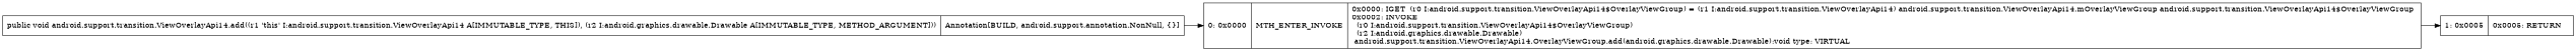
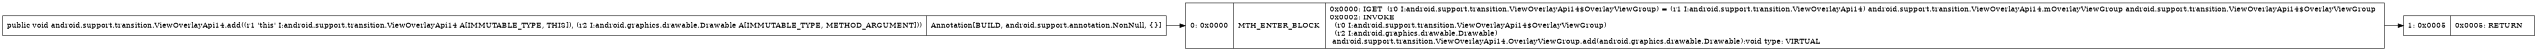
  digraph {
    rankdir=LR
    node [shape=record]
-   n1 [label="{0\:\ 0x0000|MTH_ENTER_INVOKE\l|0x0000: IGET  (r0 I:android.support.transition.ViewOverlayApi14$OverlayViewGroup) = (r1 I:android.support.transition.ViewOverlayApi14) android.support.transition.ViewOverlayApi14.mOverlayViewGroup android.support.transition.ViewOverlayApi14$OverlayViewGroup \l0x0002: INVOKE  \l  (r0 I:android.support.transition.ViewOverlayApi14$OverlayViewGroup)\l  (r2 I:android.graphics.drawable.Drawable)\l android.support.transition.ViewOverlayApi14.OverlayViewGroup.add(android.graphics.drawable.Drawable):void type: VIRTUAL \l}"]
+   n1 [label="{0\:\ 0x0000|MTH_ENTER_BLOCK\l|0x0000: IGET  (r0 I:android.support.transition.ViewOverlayApi14$OverlayViewGroup) = (r1 I:android.support.transition.ViewOverlayApi14) android.support.transition.ViewOverlayApi14.mOverlayViewGroup android.support.transition.ViewOverlayApi14$OverlayViewGroup \l0x0002: INVOKE  \l  (r0 I:android.support.transition.ViewOverlayApi14$OverlayViewGroup)\l  (r2 I:android.graphics.drawable.Drawable)\l android.support.transition.ViewOverlayApi14.OverlayViewGroup.add(android.graphics.drawable.Drawable):void type: VIRTUAL \l}"]
    n2 [label="{1\:\ 0x0005|0x0005: RETURN   \l}"]
    n3 [label="{public void android.support.transition.ViewOverlayApi14.add((r1 'this' I:android.support.transition.ViewOverlayApi14 A[IMMUTABLE_TYPE, THIS]), (r2 I:android.graphics.drawable.Drawable A[IMMUTABLE_TYPE, METHOD_ARGUMENT]))  | Annotation[BUILD, android.support.annotation.NonNull, \{\}]\l}"]
    n1 -> n2
    n3 -> n1
  }
